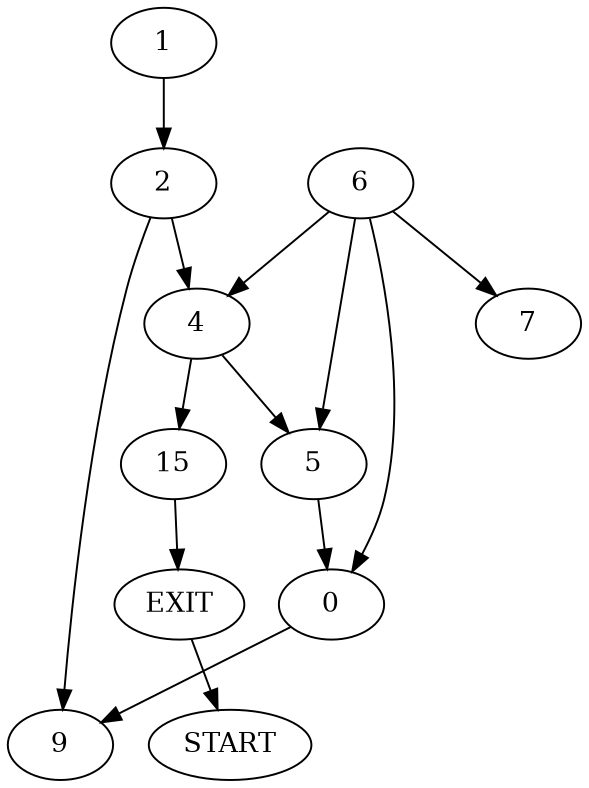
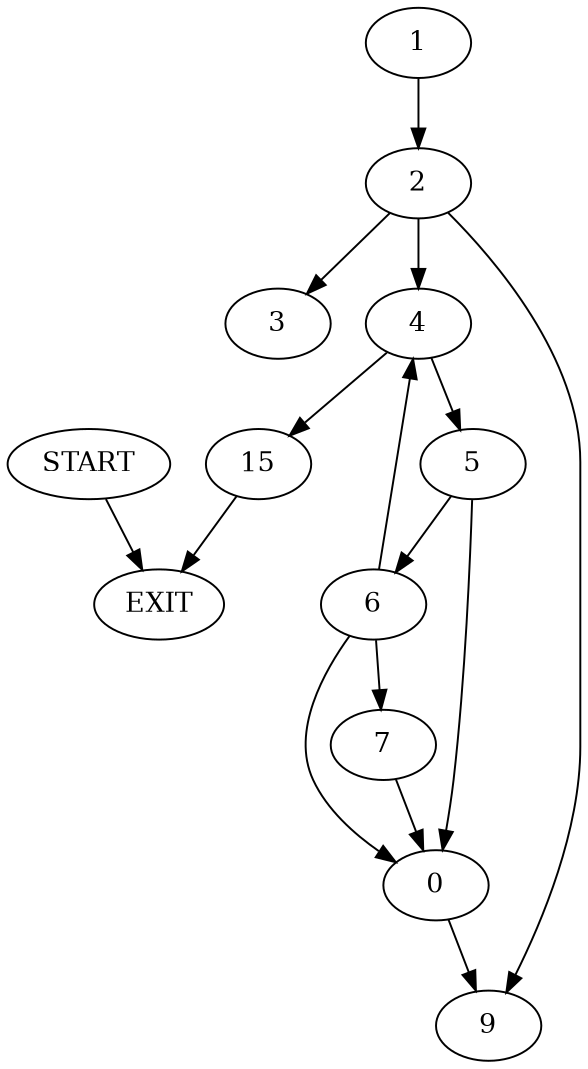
  digraph {
    n1 [label=START]
    n2 [label=EXIT]
    1
    2
+   3
    4
    9
    5
    n9 [label=15]
    6
    n11 [label=0]
    7
-   n2 -> n1
+   n1 -> n2
    1 -> 2
+   2 -> 3
    2 -> 4
    2 -> 9
    4 -> 5
    4 -> n9
-   6 -> 5
+   5 -> 6
    5 -> n11
    n9 -> n2
    6 -> 4
    6 -> n11
    6 -> 7
    n11 -> 9
+   7 -> n11
  }
